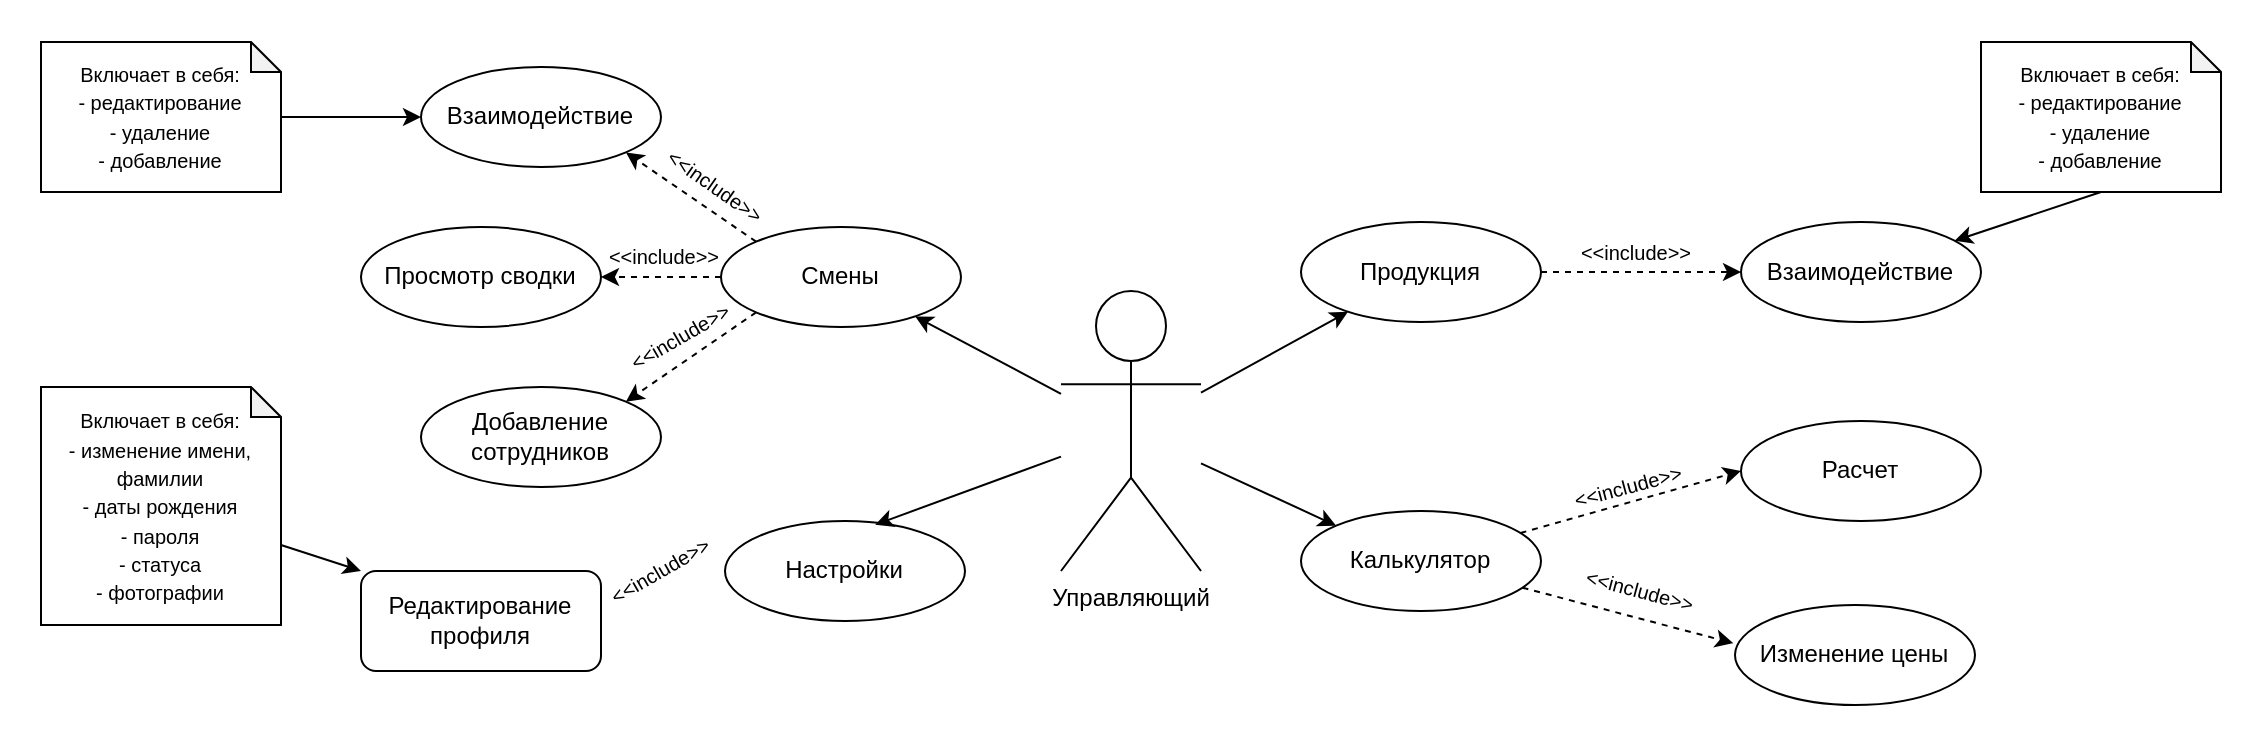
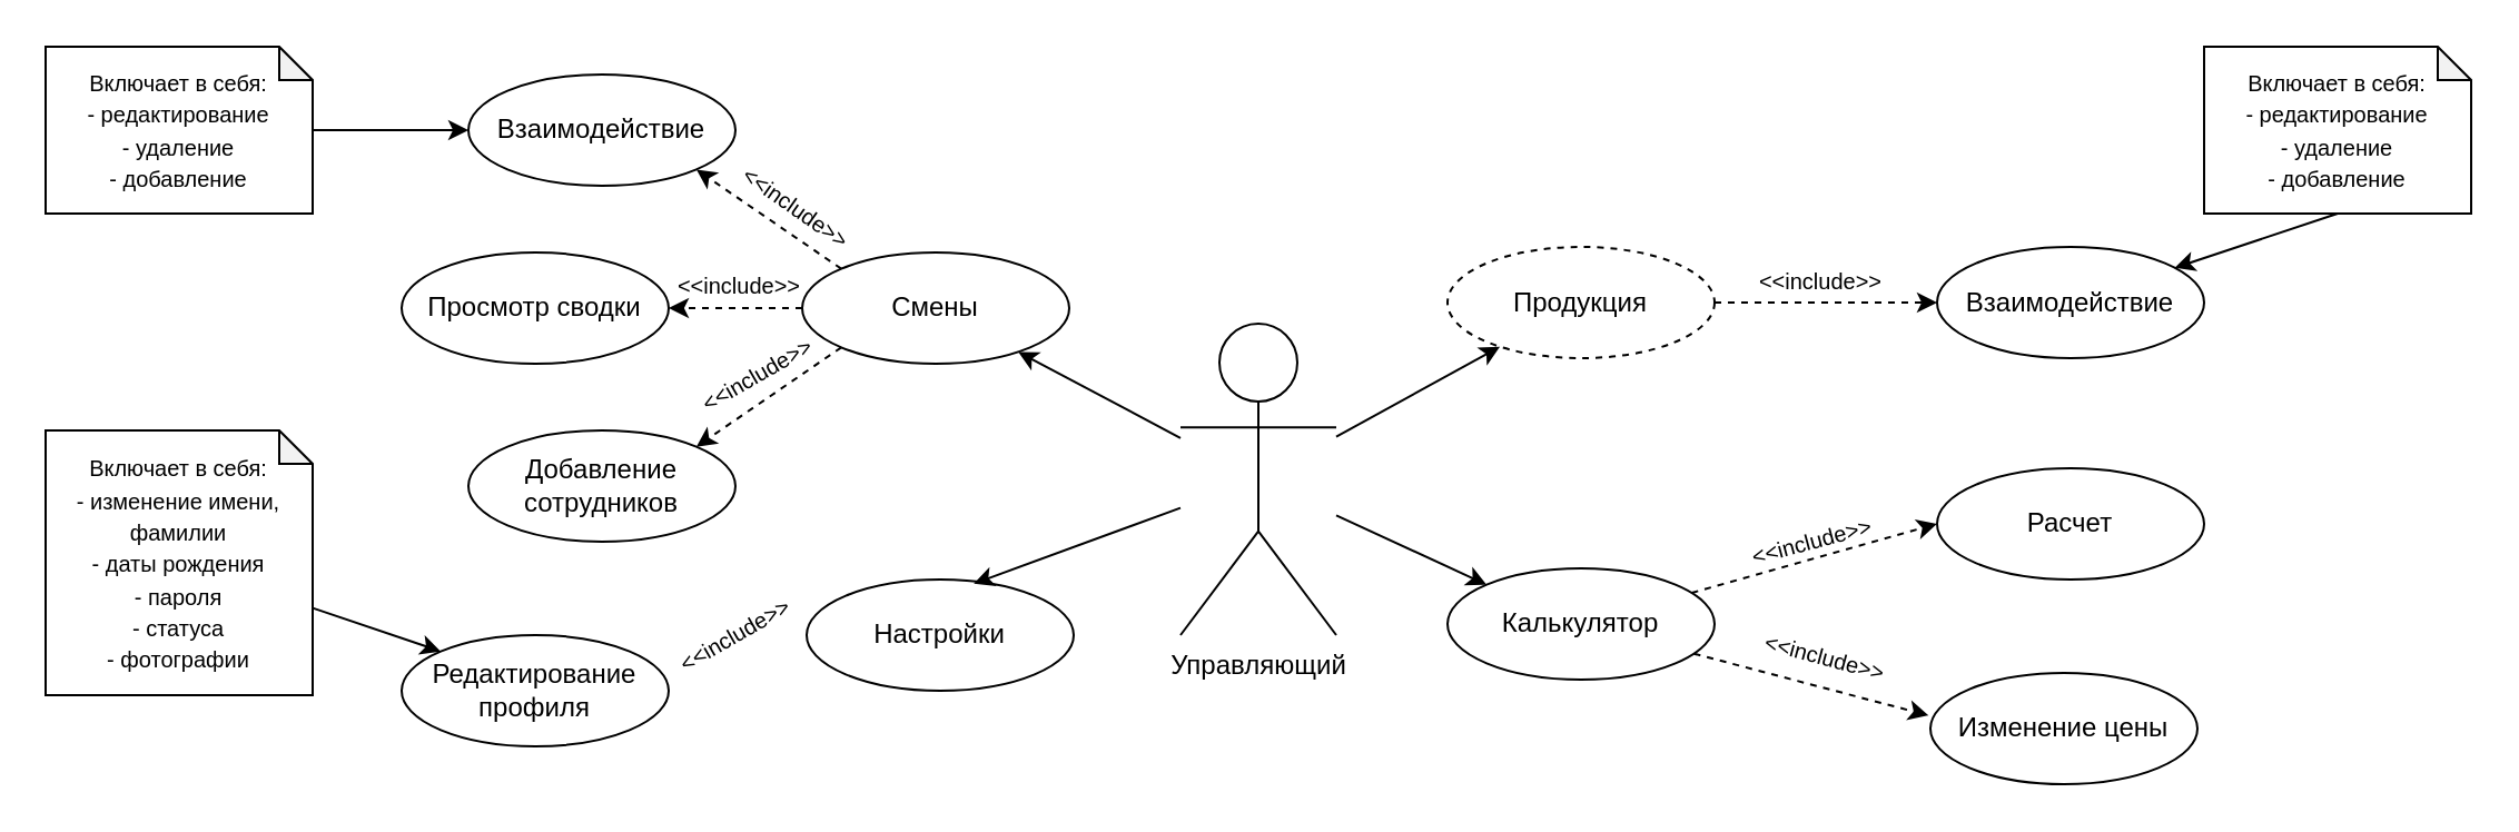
  <mxCell id="0" />
  <mxCell id="1" parent="0" />
  <mxCell id="2" value="Управляющий" style="shape=umlActor;verticalLabelPosition=bottom;verticalAlign=top;html=1;outlineConnect=0;" vertex="1" parent="1"><mxGeometry x="530" y="145" width="70" height="140" as="geometry" /></mxCell>
- <mxCell id="3" value="Продукция" style="ellipse;whiteSpace=wrap;html=1;" vertex="1" parent="1"><mxGeometry x="650" y="110.5" width="120" height="50" as="geometry" /></mxCell>
+ <mxCell id="3" value="Продукция" style="ellipse;whiteSpace=wrap;html=1;dashed=1;" vertex="1" parent="1"><mxGeometry x="650" y="110.5" width="120" height="50" as="geometry" /></mxCell>
  <mxCell id="4" value="Взаимодействие" style="ellipse;whiteSpace=wrap;html=1;" vertex="1" parent="1"><mxGeometry x="870" y="110.5" width="120" height="50" as="geometry" /></mxCell>
  <mxCell id="5" value="" style="endArrow=classic;html=1;rounded=0;dashed=1;" edge="1" parent="1" source="3" target="4"><mxGeometry width="50" height="50" relative="1" as="geometry"><mxPoint x="750" y="210.5" as="sourcePoint" /><mxPoint x="800" y="160.5" as="targetPoint" /></mxGeometry></mxCell>
  <mxCell id="6" value="&lt;font style=&quot;font-size: 10px;&quot;&gt;&amp;lt;&amp;lt;include&amp;gt;&amp;gt;&lt;/font&gt;" style="text;html=1;align=center;verticalAlign=middle;whiteSpace=wrap;rounded=0;" vertex="1" parent="1"><mxGeometry x="787.5" y="115.5" width="60" height="20" as="geometry" /></mxCell>
  <mxCell id="7" value="Калькулятор" style="ellipse;whiteSpace=wrap;html=1;" vertex="1" parent="1"><mxGeometry x="650" y="255" width="120" height="50" as="geometry" /></mxCell>
  <mxCell id="8" value="" style="endArrow=classic;html=1;rounded=0;dashed=1;entryX=0;entryY=0.5;entryDx=0;entryDy=0;" edge="1" parent="1" source="7" target="18"><mxGeometry width="50" height="50" relative="1" as="geometry"><mxPoint x="755" y="465" as="sourcePoint" /><mxPoint x="874.08" y="250.65" as="targetPoint" /></mxGeometry></mxCell>
  <mxCell id="9" value="Смены" style="ellipse;whiteSpace=wrap;html=1;" vertex="1" parent="1"><mxGeometry x="360" y="113" width="120" height="50" as="geometry" /></mxCell>
  <mxCell id="10" value="Взаимодействие" style="ellipse;whiteSpace=wrap;html=1;" vertex="1" parent="1"><mxGeometry x="210" y="33" width="120" height="50" as="geometry" /></mxCell>
  <mxCell id="11" value="Просмотр сводки" style="ellipse;whiteSpace=wrap;html=1;" vertex="1" parent="1"><mxGeometry x="180" y="113" width="120" height="50" as="geometry" /></mxCell>
  <mxCell id="12" value="" style="endArrow=classic;html=1;rounded=0;dashed=1;exitX=0;exitY=0;exitDx=0;exitDy=0;entryX=1;entryY=1;entryDx=0;entryDy=0;" edge="1" parent="1" source="9" target="10"><mxGeometry width="50" height="50" relative="1" as="geometry"><mxPoint x="379" y="363" as="sourcePoint" /><mxPoint x="429" y="313" as="targetPoint" /></mxGeometry></mxCell>
  <mxCell id="13" value="&lt;span style=&quot;font-size: 10px;&quot;&gt;&amp;lt;&amp;lt;include&amp;gt;&amp;gt;&lt;/span&gt;" style="text;html=1;align=center;verticalAlign=middle;whiteSpace=wrap;rounded=0;rotation=-30;" vertex="1" parent="1"><mxGeometry x="310" y="153" width="60" height="30" as="geometry" /></mxCell>
  <mxCell id="14" value="" style="endArrow=classic;html=1;rounded=0;dashed=1;exitX=0;exitY=0.5;exitDx=0;exitDy=0;" edge="1" parent="1" source="9" target="11"><mxGeometry width="50" height="50" relative="1" as="geometry"><mxPoint x="399" y="348" as="sourcePoint" /><mxPoint x="447" y="348" as="targetPoint" /></mxGeometry></mxCell>
  <mxCell id="15" value="&lt;span style=&quot;font-size: 10px;&quot;&gt;&amp;lt;&amp;lt;include&amp;gt;&amp;gt;&lt;/span&gt;" style="text;html=1;align=center;verticalAlign=middle;whiteSpace=wrap;rounded=0;rotation=0;" vertex="1" parent="1"><mxGeometry x="302" y="118" width="60" height="20" as="geometry" /></mxCell>
  <mxCell id="16" value="&lt;font style=&quot;font-size: 10px;&quot;&gt;Включает в себя:&lt;/font&gt;&lt;div&gt;&lt;font style=&quot;font-size: 10px;&quot;&gt;- редактирование&lt;/font&gt;&lt;/div&gt;&lt;div&gt;&lt;font style=&quot;font-size: 10px;&quot;&gt;- удаление&lt;/font&gt;&lt;/div&gt;&lt;div&gt;&lt;font style=&quot;font-size: 10px;&quot;&gt;- добавление&lt;/font&gt;&lt;/div&gt;" style="shape=note;whiteSpace=wrap;html=1;backgroundOutline=1;darkOpacity=0.05;size=15;align=center;" vertex="1" parent="1"><mxGeometry x="990" y="20.5" width="120" height="75" as="geometry" /></mxCell>
  <mxCell id="17" value="" style="endArrow=classic;html=1;rounded=0;exitX=0.5;exitY=1;exitDx=0;exitDy=0;exitPerimeter=0;" edge="1" parent="1" source="16" target="4"><mxGeometry width="50" height="50" relative="1" as="geometry"><mxPoint x="1070" y="180.5" as="sourcePoint" /><mxPoint x="1120" y="130.5" as="targetPoint" /></mxGeometry></mxCell>
  <mxCell id="18" value="Расчет" style="ellipse;whiteSpace=wrap;html=1;" vertex="1" parent="1"><mxGeometry x="870" y="210" width="120" height="50" as="geometry" /></mxCell>
  <mxCell id="19" value="&lt;font style=&quot;font-size: 10px;&quot;&gt;&amp;lt;&amp;lt;include&amp;gt;&amp;gt;&lt;/font&gt;" style="text;html=1;align=center;verticalAlign=middle;whiteSpace=wrap;rounded=0;rotation=-15;" vertex="1" parent="1"><mxGeometry x="783.5" y="233" width="60" height="20" as="geometry" /></mxCell>
  <mxCell id="20" value="Изменение цены" style="ellipse;whiteSpace=wrap;html=1;" vertex="1" parent="1"><mxGeometry x="867" y="302" width="120" height="50" as="geometry" /></mxCell>
  <mxCell id="21" value="" style="endArrow=classic;html=1;rounded=0;dashed=1;entryX=-0.007;entryY=0.382;entryDx=0;entryDy=0;entryPerimeter=0;" edge="1" parent="1" source="7" target="20"><mxGeometry width="50" height="50" relative="1" as="geometry"><mxPoint x="770" y="331.004" as="sourcePoint" /><mxPoint x="882" y="311.004" as="targetPoint" /></mxGeometry></mxCell>
  <mxCell id="22" value="&lt;font style=&quot;font-size: 10px;&quot;&gt;&amp;lt;&amp;lt;include&amp;gt;&amp;gt;&lt;/font&gt;" style="text;html=1;align=center;verticalAlign=middle;whiteSpace=wrap;rounded=0;rotation=15;" vertex="1" parent="1"><mxGeometry x="790" y="285.004" width="60" height="20" as="geometry" /></mxCell>
  <mxCell id="23" value="&lt;font style=&quot;font-size: 10px;&quot;&gt;Включает в себя:&lt;/font&gt;&lt;div&gt;&lt;font style=&quot;font-size: 10px;&quot;&gt;- редактирование&lt;/font&gt;&lt;/div&gt;&lt;div&gt;&lt;font style=&quot;font-size: 10px;&quot;&gt;- удаление&lt;/font&gt;&lt;/div&gt;&lt;div&gt;&lt;font style=&quot;font-size: 10px;&quot;&gt;- добавление&lt;/font&gt;&lt;/div&gt;" style="shape=note;whiteSpace=wrap;html=1;backgroundOutline=1;darkOpacity=0.05;size=15;align=center;" vertex="1" parent="1"><mxGeometry x="20" y="20.5" width="120" height="75" as="geometry" /></mxCell>
  <mxCell id="24" value="Добавление сотрудников" style="ellipse;whiteSpace=wrap;html=1;" vertex="1" parent="1"><mxGeometry x="210" y="193" width="120" height="50" as="geometry" /></mxCell>
  <mxCell id="25" value="" style="endArrow=classic;html=1;rounded=0;dashed=1;exitX=0;exitY=1;exitDx=0;exitDy=0;entryX=1;entryY=0;entryDx=0;entryDy=0;" edge="1" parent="1" source="9" target="24"><mxGeometry width="50" height="50" relative="1" as="geometry"><mxPoint x="440" y="205" as="sourcePoint" /><mxPoint x="540" y="203" as="targetPoint" /></mxGeometry></mxCell>
  <mxCell id="26" value="&lt;span style=&quot;font-size: 10px;&quot;&gt;&amp;lt;&amp;lt;include&amp;gt;&amp;gt;&lt;/span&gt;" style="text;html=1;align=center;verticalAlign=middle;whiteSpace=wrap;rounded=0;rotation=35;" vertex="1" parent="1"><mxGeometry x="328" y="82.5" width="60" height="20" as="geometry" /></mxCell>
  <mxCell id="27" value="" style="endArrow=classic;html=1;rounded=0;" edge="1" parent="1" source="23" target="10"><mxGeometry width="50" height="50" relative="1" as="geometry"><mxPoint x="443" y="-35" as="sourcePoint" /><mxPoint x="370" y="-11" as="targetPoint" /></mxGeometry></mxCell>
  <mxCell id="28" value="Настройки" style="ellipse;whiteSpace=wrap;html=1;" vertex="1" parent="1"><mxGeometry x="362" y="260" width="120" height="50" as="geometry" /></mxCell>
- <mxCell id="29" value="Редактирование профиля" style="whiteSpace=wrap;html=1;rounded=1;" vertex="1" parent="1"><mxGeometry x="180" y="285" width="120" height="50" as="geometry" /></mxCell>
+ <mxCell id="29" value="Редактирование профиля" style="ellipse;whiteSpace=wrap;html=1;" vertex="1" parent="1"><mxGeometry x="180" y="285" width="120" height="50" as="geometry" /></mxCell>
  <mxCell id="30" value="&lt;div&gt;&lt;font style=&quot;font-size: 10px;&quot;&gt;&lt;br&gt;&lt;/font&gt;&lt;/div&gt;&lt;font style=&quot;font-size: 10px;&quot;&gt;Включает в себя:&lt;/font&gt;&lt;div&gt;&lt;font style=&quot;font-size: 10px;&quot;&gt;- изменение имени, фамилии&lt;/font&gt;&lt;/div&gt;&lt;div&gt;&lt;font style=&quot;font-size: 10px;&quot;&gt;- даты рождения&lt;/font&gt;&lt;/div&gt;&lt;div&gt;&lt;font style=&quot;font-size: 10px;&quot;&gt;- пароля&lt;/font&gt;&lt;/div&gt;&lt;div&gt;&lt;font style=&quot;font-size: 10px;&quot;&gt;- статуса&lt;/font&gt;&lt;/div&gt;&lt;div&gt;&lt;font style=&quot;font-size: 10px;&quot;&gt;- фотографии&lt;/font&gt;&lt;/div&gt;&lt;div&gt;&lt;font style=&quot;font-size: 10px;&quot;&gt;&lt;br&gt;&lt;/font&gt;&lt;/div&gt;" style="shape=note;whiteSpace=wrap;html=1;backgroundOutline=1;darkOpacity=0.05;size=15;align=center;" vertex="1" parent="1"><mxGeometry x="20" y="193" width="120" height="119" as="geometry" /></mxCell>
  <mxCell id="31" value="" style="endArrow=classic;html=1;rounded=0;entryX=0;entryY=0;entryDx=0;entryDy=0;" edge="1" parent="1" source="30" target="29"><mxGeometry width="50" height="50" relative="1" as="geometry"><mxPoint x="160" y="277.66" as="sourcePoint" /><mxPoint x="230" y="277.66" as="targetPoint" /></mxGeometry></mxCell>
  <mxCell id="32" value="" style="endArrow=classic;html=1;rounded=0;" edge="1" parent="1" source="2" target="3"><mxGeometry width="50" height="50" relative="1" as="geometry"><mxPoint x="580" y="42" as="sourcePoint" /><mxPoint x="630" y="-8" as="targetPoint" /></mxGeometry></mxCell>
  <mxCell id="33" value="" style="endArrow=classic;html=1;rounded=0;entryX=0;entryY=0;entryDx=0;entryDy=0;" edge="1" parent="1" source="2" target="7"><mxGeometry width="50" height="50" relative="1" as="geometry"><mxPoint x="660" y="303" as="sourcePoint" /><mxPoint x="734" y="262" as="targetPoint" /></mxGeometry></mxCell>
  <mxCell id="34" value="" style="endArrow=classic;html=1;rounded=0;entryX=0.626;entryY=0.037;entryDx=0;entryDy=0;entryPerimeter=0;" edge="1" parent="1" source="2" target="28"><mxGeometry width="50" height="50" relative="1" as="geometry"><mxPoint x="700" y="243" as="sourcePoint" /><mxPoint x="774" y="202" as="targetPoint" /></mxGeometry></mxCell>
  <mxCell id="35" value="&lt;span style=&quot;font-size: 10px;&quot;&gt;&amp;lt;&amp;lt;include&amp;gt;&amp;gt;&lt;/span&gt;" style="text;html=1;align=center;verticalAlign=middle;whiteSpace=wrap;rounded=0;rotation=-30;" vertex="1" parent="1"><mxGeometry x="300.001" y="270" width="60" height="30" as="geometry" /></mxCell>
  <mxCell id="36" value="" style="endArrow=classic;html=1;rounded=0;" edge="1" parent="1" source="2" target="9"><mxGeometry width="50" height="50" relative="1" as="geometry"><mxPoint x="603" y="262" as="sourcePoint" /><mxPoint x="510" y="296" as="targetPoint" /></mxGeometry></mxCell>
